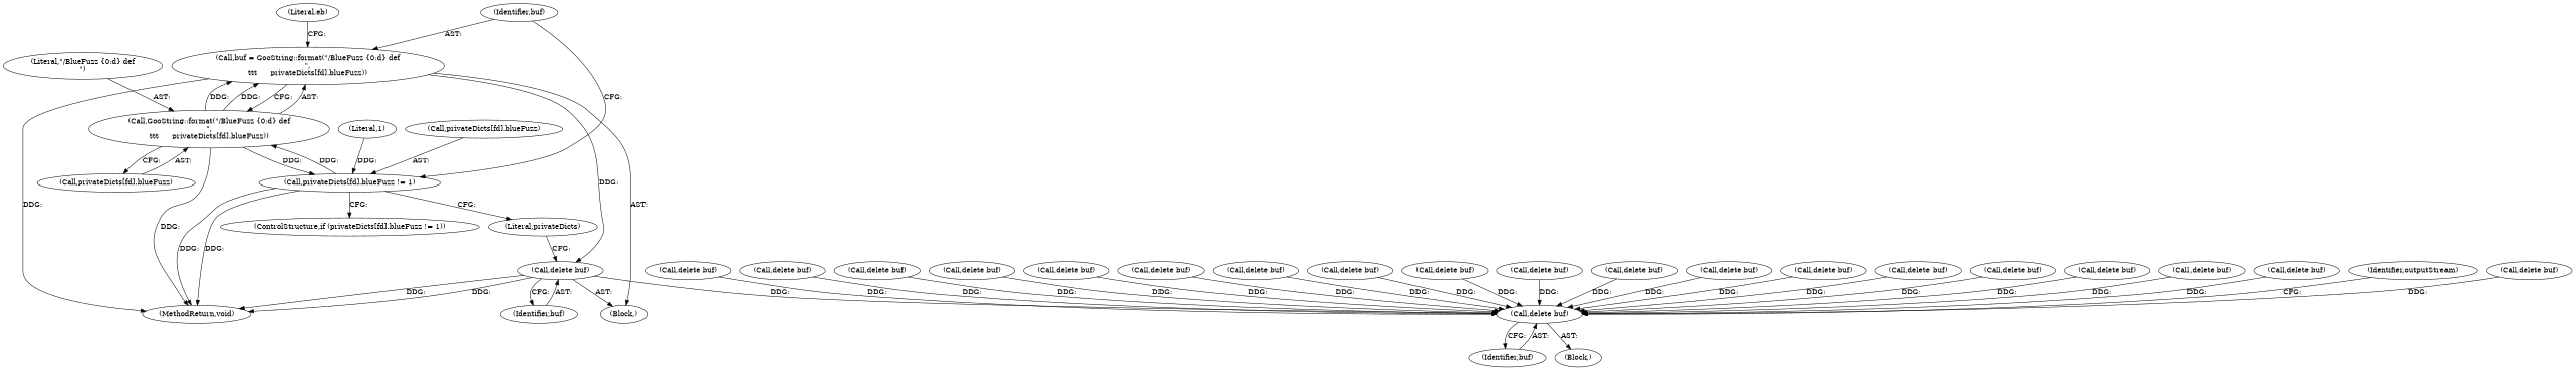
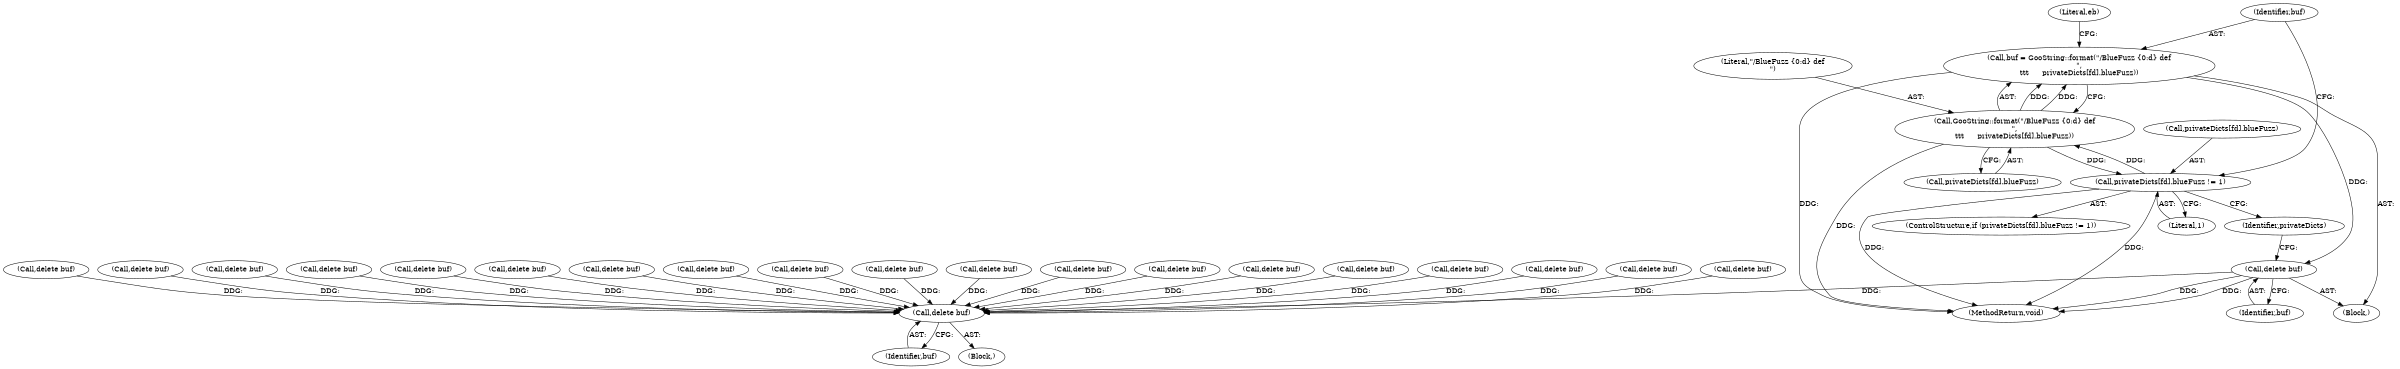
  digraph {
    n1 [label="(Call,buf = GooString::format(\"/BlueFuzz {0:d} def\n\",\n\t\t\t      privateDicts[fd].blueFuzz))"]
    n2 [label="(Call,GooString::format(\"/BlueFuzz {0:d} def\n\",\n\t\t\t      privateDicts[fd].blueFuzz))"]
    n3 [label="(Call,delete buf)"]
    n4 [label="(Block,)"]
    n5 [label="(MethodReturn,void)"]
    n6 [label="(Call,privateDicts[fd].blueFuzz != 1)"]
    n7 [label="(Call,privateDicts[fd].blueFuzz)"]
    n8 [label="(Call,delete buf)"]
    n9 [label="(Identifier,buf)"]
    n10 [label="(ControlStructure,if (privateDicts[fd].blueFuzz != 1))"]
    n11 [label="(Literal,1)"]
-   n12 [label="(Literal,privateDicts)"]
+   n12 [label="(Identifier,privateDicts)"]
    n13 [label="(Identifier,buf)"]
    n14 [label="(Block,)"]
    n15 [label="(Call,privateDicts[fd].blueFuzz)"]
    n16 [label="(Call,delete buf)"]
    n17 [label="(Call,delete buf)"]
    n18 [label="(Call,delete buf)"]
    n19 [label="(Call,delete buf)"]
    n20 [label="(Literal,\"/BlueFuzz {0:d} def\n\")"]
    n21 [label="(Call,delete buf)"]
    n22 [label="(Call,delete buf)"]
    n23 [label="(Call,delete buf)"]
    n24 [label="(Call,delete buf)"]
    n25 [label="(Call,delete buf)"]
    n26 [label="(Call,delete buf)"]
    n27 [label="(Call,delete buf)"]
    n28 [label="(Call,delete buf)"]
    n29 [label="(Identifier,buf)"]
    n30 [label="(Call,delete buf)"]
    n31 [label="(Call,delete buf)"]
-   n32 [label="(Identifier,outputStream)"]
    n33 [label="(Call,delete buf)"]
    n34 [label="(Call,delete buf)"]
    n35 [label="(Call,delete buf)"]
    n36 [label="(Call,delete buf)"]
    n37 [label="(Literal,eb)"]
    n38 [label="(Call,delete buf)"]
    n1 -> n2 [label="CFG: "]
    n1 -> n3 [label="DDG: "]
    n1 -> n4 [label="AST: "]
    n1 -> n5 [label="DDG: "]
    n2 -> n1 [label="AST: "]
    n2 -> n1 [label="DDG: "]
    n2 -> n1 [label="DDG: "]
    n2 -> n5 [label="DDG: "]
    n2 -> n6 [label="DDG: "]
    n2 -> n7 [label="CFG: "]
    n3 -> n4 [label="AST: "]
    n3 -> n5 [label="DDG: "]
    n3 -> n5 [label="DDG: "]
    n3 -> n8 [label="DDG: "]
    n3 -> n9 [label="CFG: "]
    n6 -> n2 [label="DDG: "]
    n6 -> n5 [label="DDG: "]
    n6 -> n5 [label="DDG: "]
-   n6 -> n10 [label="CFG: "]
+   n6 -> n10 [label="AST: "]
+   n6 -> n11 [label="CFG: "]
    n6 -> n12 [label="CFG: "]
    n7 -> n2 [label="AST: "]
    n8 -> n13 [label="CFG: "]
    n8 -> n14 [label="AST: "]
    n9 -> n3 [label="AST: "]
-   n11 -> n6 [label="DDG: "]
+   n11 -> n6 [label="AST: "]
    n12 -> n3 [label="CFG: "]
    n13 -> n8 [label="AST: "]
    n15 -> n6 [label="AST: "]
    n16 -> n8 [label="DDG: "]
    n17 -> n8 [label="DDG: "]
    n18 -> n8 [label="DDG: "]
    n19 -> n8 [label="DDG: "]
    n20 -> n2 [label="AST: "]
    n21 -> n8 [label="DDG: "]
    n22 -> n8 [label="DDG: "]
    n23 -> n8 [label="DDG: "]
    n24 -> n8 [label="DDG: "]
    n25 -> n8 [label="DDG: "]
    n26 -> n8 [label="DDG: "]
    n27 -> n8 [label="DDG: "]
    n28 -> n8 [label="DDG: "]
    n29 -> n1 [label="AST: "]
    n29 -> n6 [label="CFG: "]
    n30 -> n8 [label="DDG: "]
    n31 -> n8 [label="DDG: "]
-   n32 -> n8 [label="CFG: "]
    n33 -> n8 [label="DDG: "]
    n34 -> n8 [label="DDG: "]
    n35 -> n8 [label="DDG: "]
    n36 -> n8 [label="DDG: "]
    n37 -> n1 [label="CFG: "]
    n38 -> n8 [label="DDG: "]
  }
